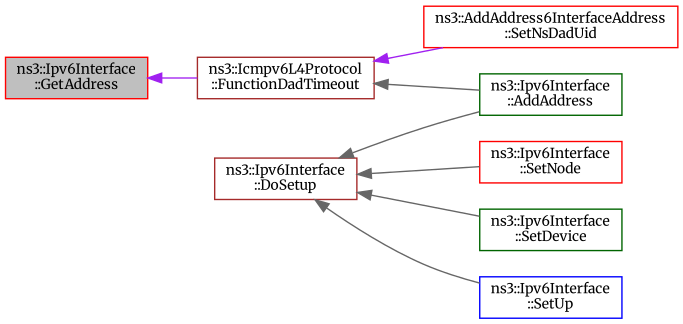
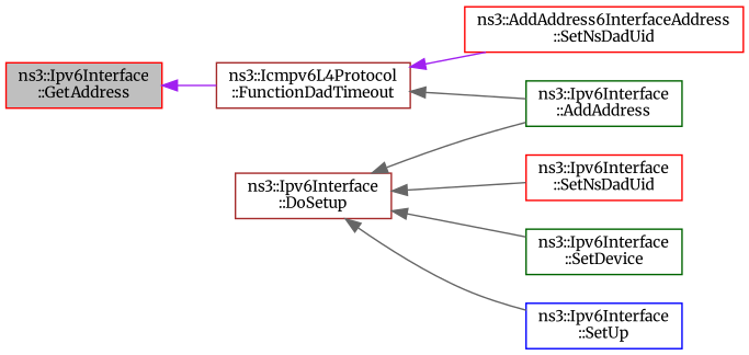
  digraph {
    fontname=Merriweather
    rankdir=LR
    node [color=red fillcolor=white fontname=Merriweather fontsize=10 shape=record style=filled]
    edge [color=gray40 dir=back fontname=Merriweather fontsize=10 labelfontname=Helvetica labelfontsize=10 style=solid]
    n1 [fillcolor=grey75 fontcolor=black height=0.2 label="ns3::Ipv6Interface\l::GetAddress" width=0.4]
    n2 [color=brown height=0.2 label="ns3::Icmpv6L4Protocol\l::FunctionDadTimeout" width=0.4]
    n3 [height=0.2 label="ns3::AddAddress6InterfaceAddress\l::SetNsDadUid" width=0.4]
    n4 [color=darkgreen height=0.2 label="ns3::Ipv6Interface\l::AddAddress" width=0.4]
    n5 [color=brown height=0.2 label="ns3::Ipv6Interface\l::DoSetup" width=0.4]
-   n6 [height=0.2 label="ns3::Ipv6Interface\l::SetNode" width=0.4]
+   n6 [height=0.2 label="ns3::Ipv6Interface\l::SetNsDadUid" width=0.4]
    n7 [color=darkgreen height=0.2 label="ns3::Ipv6Interface\l::SetDevice" width=0.4]
    n8 [color=blue height=0.2 label="ns3::Ipv6Interface\l::SetUp" width=0.4]
    n1 -> n2 [color=purple]
    n2 -> n3 [color=purple]
    n2 -> n4
    n5 -> n4
    n5 -> n6
    n5 -> n7
    n5 -> n8
  }
